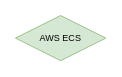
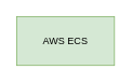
  <mxCell id="0" />
  <mxCell id="1" parent="0" />
- <mxCell id="2" value="AWS ECS" style="rhombus;whiteSpace=wrap;html=1;fillColor=#d5e8d4;strokeColor=#82b366;" vertex="1" parent="1"><mxGeometry x="20" y="20" width="120" height="60" as="geometry" /></mxCell>
+ <mxCell id="2" value="AWS ECS" style="rounded=0;whiteSpace=wrap;html=1;fillColor=#d5e8d4;strokeColor=#82b366;" vertex="1" parent="1"><mxGeometry x="20" y="20" width="120" height="60" as="geometry" /></mxCell>
